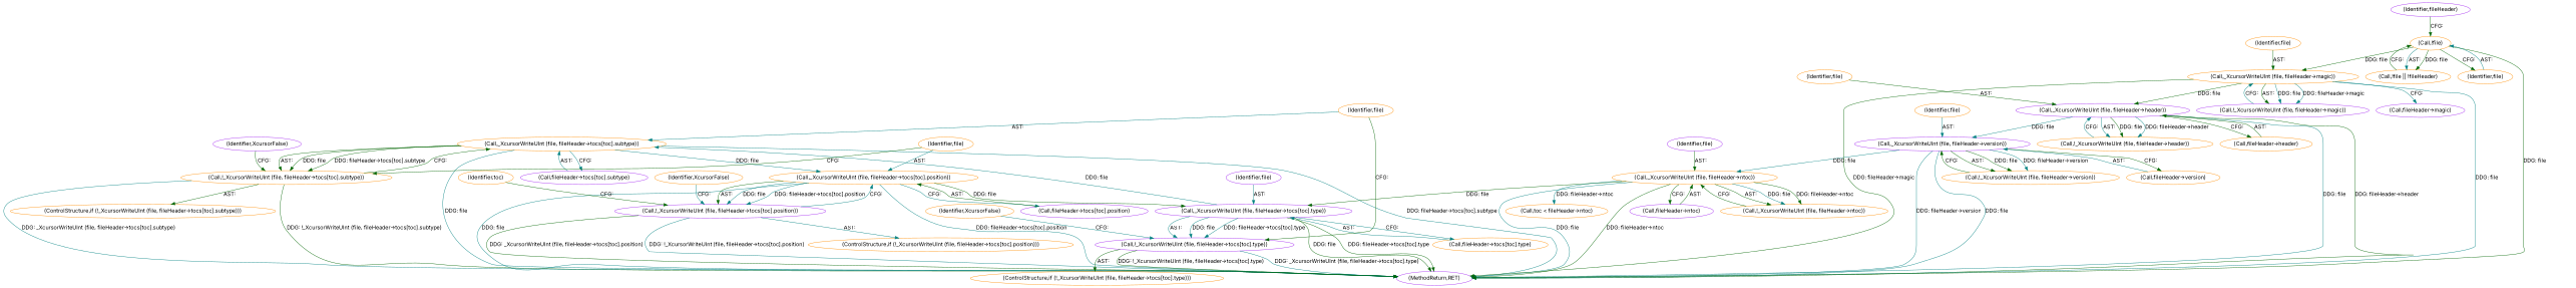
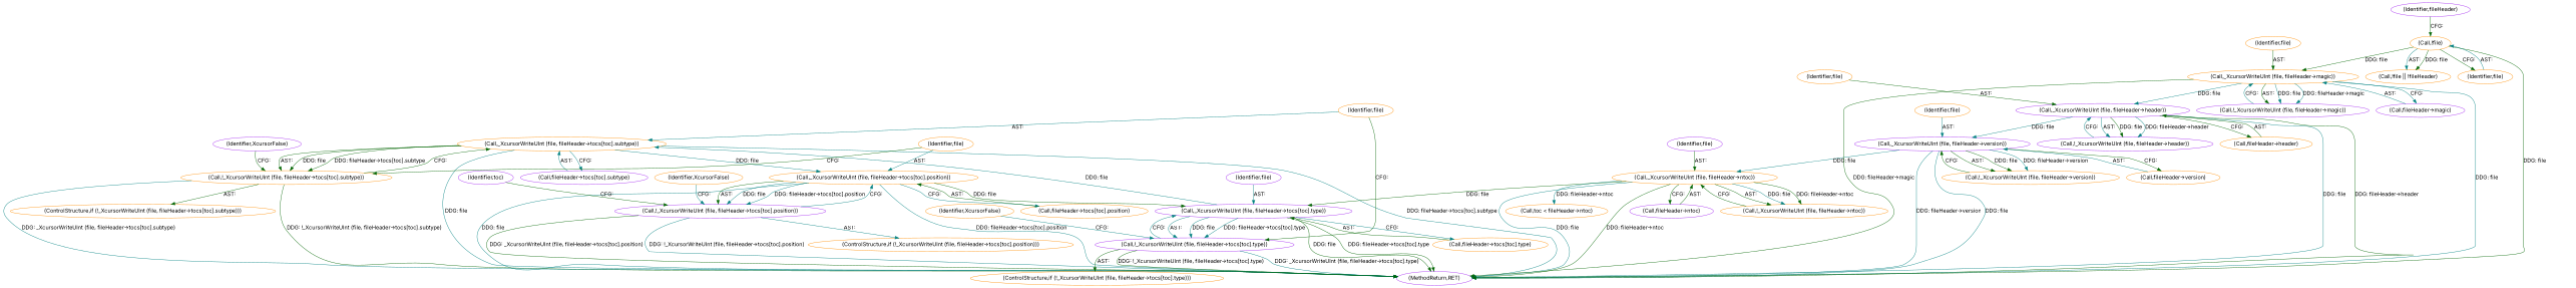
  digraph {
    fontname=Inter
    node [color=darkorange fontname=Inter]
    edge [color=teal fontname=Inter]
    n1 [label="(Call,_XcursorWriteUInt (file, fileHeader->tocs[toc].subtype))"]
    n2 [label="(Call,_XcursorWriteUInt (file, fileHeader->tocs[toc].position))"]
    n3 [label="(Call,!_XcursorWriteUInt (file, fileHeader->tocs[toc].subtype))"]
    n4 [color=purple label="(Call,fileHeader->tocs[toc].subtype)"]
    n5 [color=purple label="(MethodReturn,RET)"]
    n6 [color=purple label="(Call,_XcursorWriteUInt (file, fileHeader->tocs[toc].type))"]
    n7 [color=purple label="(Call,!_XcursorWriteUInt (file, fileHeader->tocs[toc].position))"]
-   n8 [color=purple label="(Call,fileHeader->tocs[toc].position)"]
+   n8 [label="(Call,fileHeader->tocs[toc].position)"]
    n9 [label="(ControlStructure,if (!_XcursorWriteUInt (file, fileHeader->tocs[toc].subtype)))"]
    n10 [color=purple label="(Call,!_XcursorWriteUInt (file, fileHeader->tocs[toc].type))"]
    n11 [label="(Call,fileHeader->tocs[toc].type)"]
    n12 [label="(ControlStructure,if (!_XcursorWriteUInt (file, fileHeader->tocs[toc].type)))"]
    n13 [label="(Call,_XcursorWriteUInt (file, fileHeader->ntoc))"]
    n14 [label="(Call,!_XcursorWriteUInt (file, fileHeader->ntoc))"]
    n15 [color=purple label="(Call,fileHeader->ntoc)"]
    n16 [label="(Call,toc < fileHeader->ntoc)"]
    n17 [color=purple label="(Call,_XcursorWriteUInt (file, fileHeader->version))"]
    n18 [label="(Call,fileHeader->version)"]
    n19 [label="(Call,!_XcursorWriteUInt (file, fileHeader->version))"]
    n20 [color=purple label="(Call,_XcursorWriteUInt (file, fileHeader->header))"]
    n21 [label="(Call,fileHeader->header)"]
-   n22 [label="(Call,!_XcursorWriteUInt (file, fileHeader->header))"]
+   n22 [color=purple label="(Call,!_XcursorWriteUInt (file, fileHeader->header))"]
    n23 [label="(Call,_XcursorWriteUInt (file, fileHeader->magic))"]
    n24 [color=purple label="(Call,!_XcursorWriteUInt (file, fileHeader->magic))"]
    n25 [color=purple label="(Call,fileHeader->magic)"]
    n26 [label="(Call,!file)"]
    n27 [label="(Call,!file || !fileHeader)"]
    n28 [label="(Identifier,file)"]
    n29 [label="(ControlStructure,if (!_XcursorWriteUInt (file, fileHeader->tocs[toc].position)))"]
    n30 [label="(Identifier,file)"]
    n31 [label="(Identifier,XcursorFalse)"]
    n32 [color=purple label="(Identifier,fileHeader)"]
    n33 [label="(Identifier,file)"]
    n34 [label="(Identifier,file)"]
-   n35 [label="(Identifier,toc)"]
+   n35 [color=purple label="(Identifier,toc)"]
    n36 [label="(Identifier,file)"]
    n37 [color=purple label="(Identifier,XcursorFalse)"]
    n38 [color=purple label="(Identifier,file)"]
    n39 [label="(Identifier,file)"]
    n40 [color=purple label="(Identifier,file)"]
    n41 [label="(Identifier,XcursorFalse)"]
    n1 -> n2 [label="DDG: file"]
    n1 -> n3 [color=darkgreen label="AST: "]
    n1 -> n3 [color=darkgreen label="DDG: file"]
    n1 -> n3 [color=darkgreen label="DDG: fileHeader->tocs[toc].subtype"]
    n1 -> n4 [label="CFG: "]
    n1 -> n5 [label="DDG: file"]
    n1 -> n5 [label="DDG: fileHeader->tocs[toc].subtype"]
    n2 -> n5 [label="DDG: fileHeader->tocs[toc].position"]
    n2 -> n5 [label="DDG: file"]
    n2 -> n6 [color=darkgreen label="DDG: file"]
    n2 -> n7 [color=darkgreen label="AST: "]
    n2 -> n7 [label="DDG: file"]
    n2 -> n7 [label="DDG: fileHeader->tocs[toc].position"]
    n2 -> n8 [label="CFG: "]
    n3 -> n1 [color=darkgreen label="CFG: "]
    n3 -> n5 [color=darkgreen label="DDG: !_XcursorWriteUInt (file, fileHeader->tocs[toc].subtype)"]
    n3 -> n5 [label="DDG: _XcursorWriteUInt (file, fileHeader->tocs[toc].subtype)"]
    n3 -> n9 [color=darkgreen label="AST: "]
    n4 -> n1 [label="AST: "]
    n6 -> n1 [label="DDG: file"]
    n6 -> n5 [color=darkgreen label="DDG: file"]
    n6 -> n5 [color=darkgreen label="DDG: fileHeader->tocs[toc].type"]
    n6 -> n10 [label="AST: "]
    n6 -> n10 [label="DDG: file"]
    n6 -> n10 [label="DDG: fileHeader->tocs[toc].type"]
    n6 -> n11 [label="CFG: "]
    n7 -> n2 [label="CFG: "]
    n7 -> n5 [label="DDG: !_XcursorWriteUInt (file, fileHeader->tocs[toc].position)"]
    n7 -> n5 [color=darkgreen label="DDG: _XcursorWriteUInt (file, fileHeader->tocs[toc].position)"]
    n7 -> n29 [label="AST: "]
    n8 -> n2 [color=darkgreen label="AST: "]
    n10 -> n5 [label="DDG: _XcursorWriteUInt (file, fileHeader->tocs[toc].type)"]
    n10 -> n5 [color=darkgreen label="DDG: !_XcursorWriteUInt (file, fileHeader->tocs[toc].type)"]
+   n10 -> n6 [label="CFG: "]
    n10 -> n12 [color=darkgreen label="AST: "]
-   n11 -> n6 [label="AST: "]
+   n11 -> n6 [color=darkgreen label="AST: "]
    n13 -> n5 [label="DDG: file"]
    n13 -> n5 [color=darkgreen label="DDG: fileHeader->ntoc"]
    n13 -> n6 [color=darkgreen label="DDG: file"]
    n13 -> n14 [color=darkgreen label="AST: "]
    n13 -> n14 [label="DDG: file"]
    n13 -> n14 [color=darkgreen label="DDG: fileHeader->ntoc"]
    n13 -> n15 [color=darkgreen label="CFG: "]
    n13 -> n16 [label="DDG: fileHeader->ntoc"]
    n14 -> n13 [color=darkgreen label="CFG: "]
    n15 -> n13 [color=darkgreen label="AST: "]
    n17 -> n5 [label="DDG: fileHeader->version"]
    n17 -> n5 [label="DDG: file"]
    n17 -> n13 [label="DDG: file"]
    n17 -> n18 [color=darkgreen label="CFG: "]
    n17 -> n19 [color=darkgreen label="AST: "]
    n17 -> n19 [color=darkgreen label="DDG: file"]
    n17 -> n19 [label="DDG: fileHeader->version"]
    n18 -> n17 [label="AST: "]
    n19 -> n17 [color=darkgreen label="CFG: "]
    n20 -> n5 [label="DDG: file"]
    n20 -> n5 [color=darkgreen label="DDG: fileHeader->header"]
    n20 -> n17 [label="DDG: file"]
    n20 -> n21 [color=darkgreen label="CFG: "]
    n20 -> n22 [label="AST: "]
    n20 -> n22 [color=darkgreen label="DDG: file"]
    n20 -> n22 [label="DDG: fileHeader->header"]
    n21 -> n20 [color=darkgreen label="AST: "]
    n22 -> n20 [label="CFG: "]
    n23 -> n5 [color=darkgreen label="DDG: fileHeader->magic"]
    n23 -> n5 [label="DDG: file"]
-   n23 -> n20 [color=darkgreen label="DDG: file"]
+   n23 -> n20 [label="DDG: file"]
    n23 -> n24 [color=darkgreen label="AST: "]
    n23 -> n24 [label="DDG: file"]
    n23 -> n24 [label="DDG: fileHeader->magic"]
    n23 -> n25 [label="CFG: "]
    n24 -> n23 [label="CFG: "]
+   n25 -> n23 [label="AST: "]
    n26 -> n5 [color=darkgreen label="DDG: file"]
    n26 -> n23 [color=darkgreen label="DDG: file"]
    n26 -> n27 [label="AST: "]
    n26 -> n27 [color=darkgreen label="DDG: file"]
    n26 -> n28 [color=darkgreen label="CFG: "]
-   n27 -> n26 [color=darkgreen label="CFG: "]
    n28 -> n26 [label="AST: "]
    n30 -> n23 [color=darkgreen label="AST: "]
    n31 -> n10 [label="CFG: "]
    n32 -> n26 [color=darkgreen label="CFG: "]
    n33 -> n2 [label="AST: "]
    n33 -> n3 [color=darkgreen label="CFG: "]
    n34 -> n17 [label="AST: "]
    n35 -> n7 [color=darkgreen label="CFG: "]
    n36 -> n1 [label="AST: "]
    n36 -> n10 [color=darkgreen label="CFG: "]
    n37 -> n3 [color=darkgreen label="CFG: "]
    n38 -> n13 [color=darkgreen label="AST: "]
    n39 -> n20 [color=darkgreen label="AST: "]
    n40 -> n6 [label="AST: "]
    n41 -> n7 [label="CFG: "]
  }
